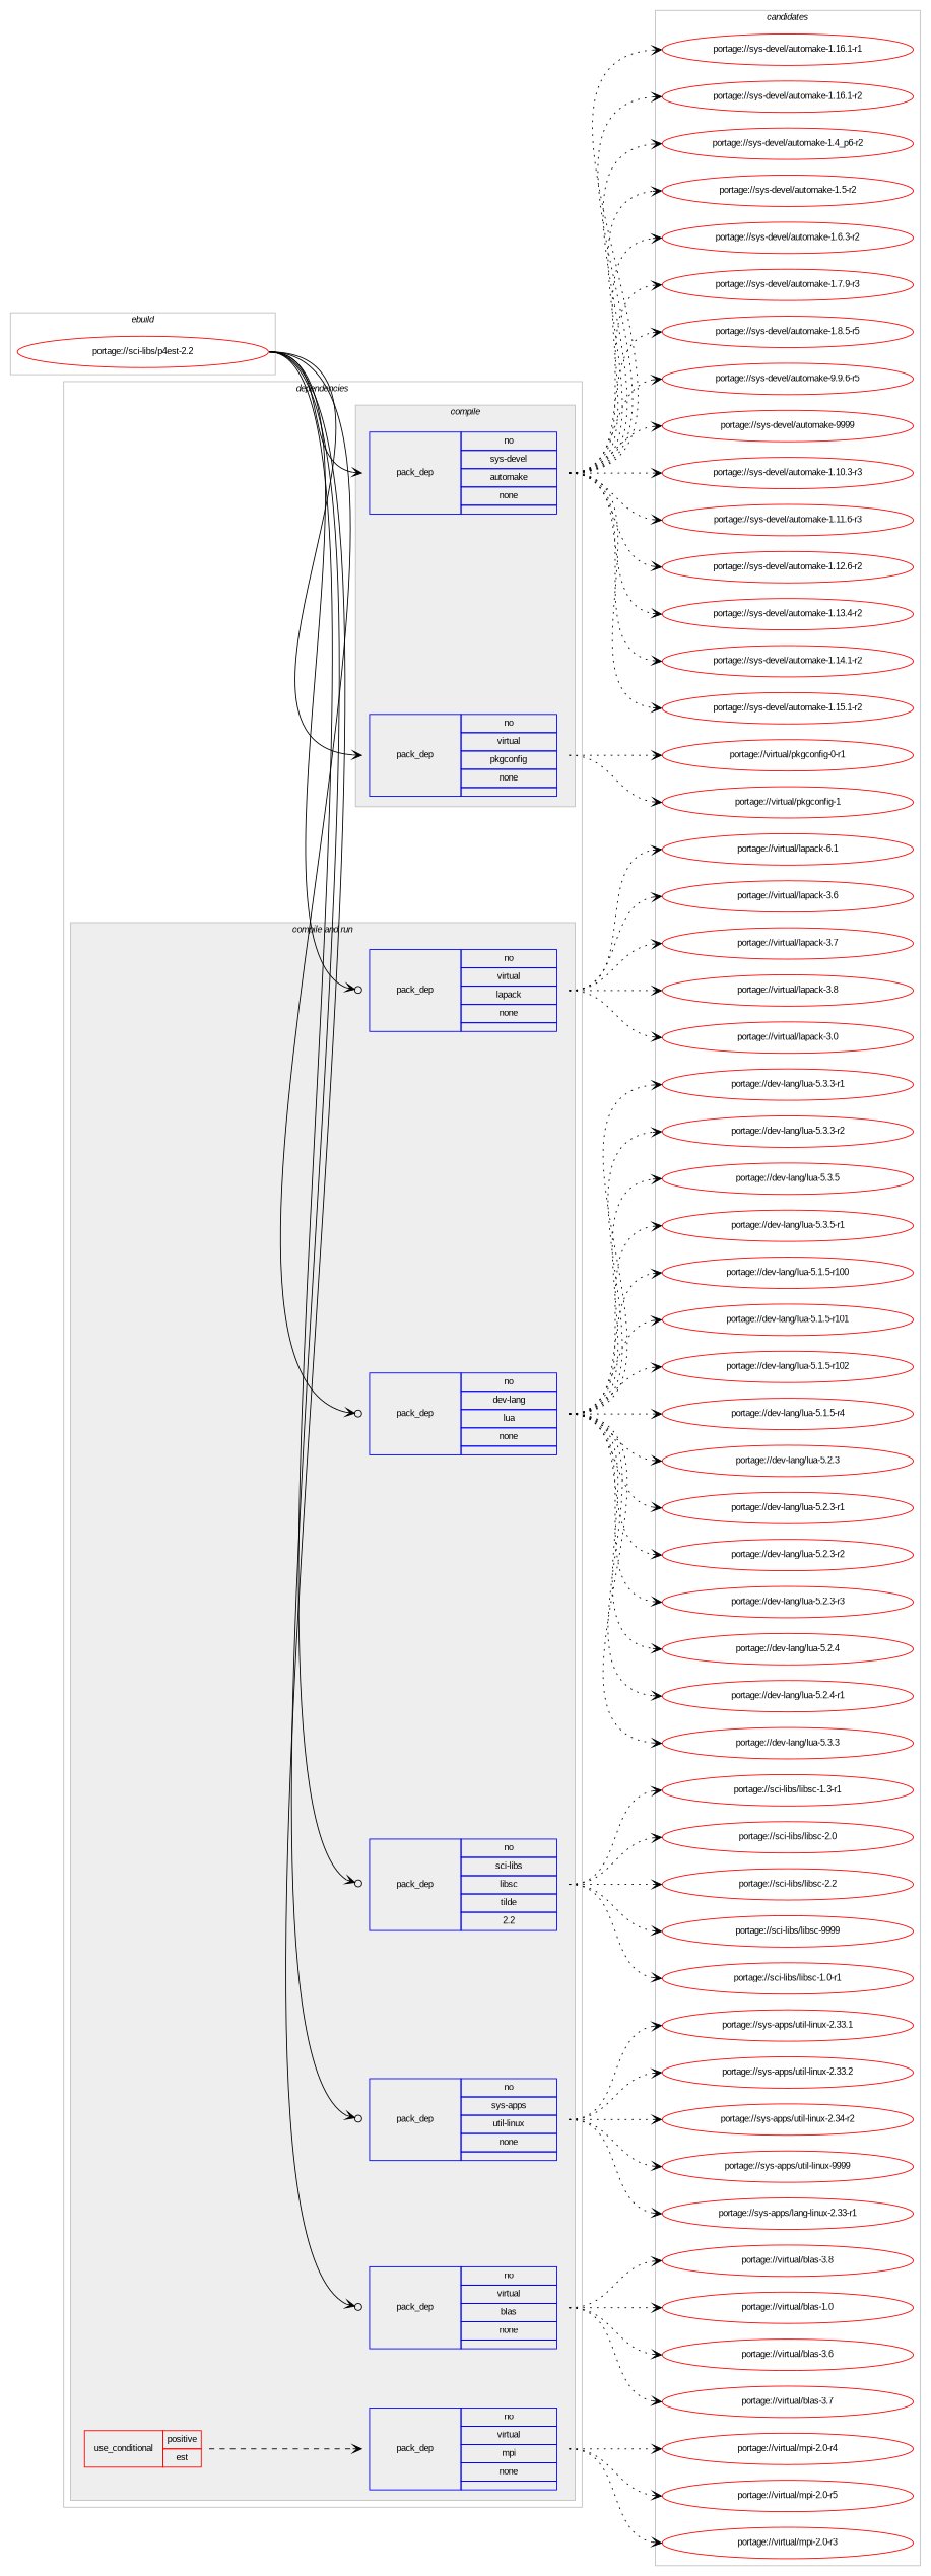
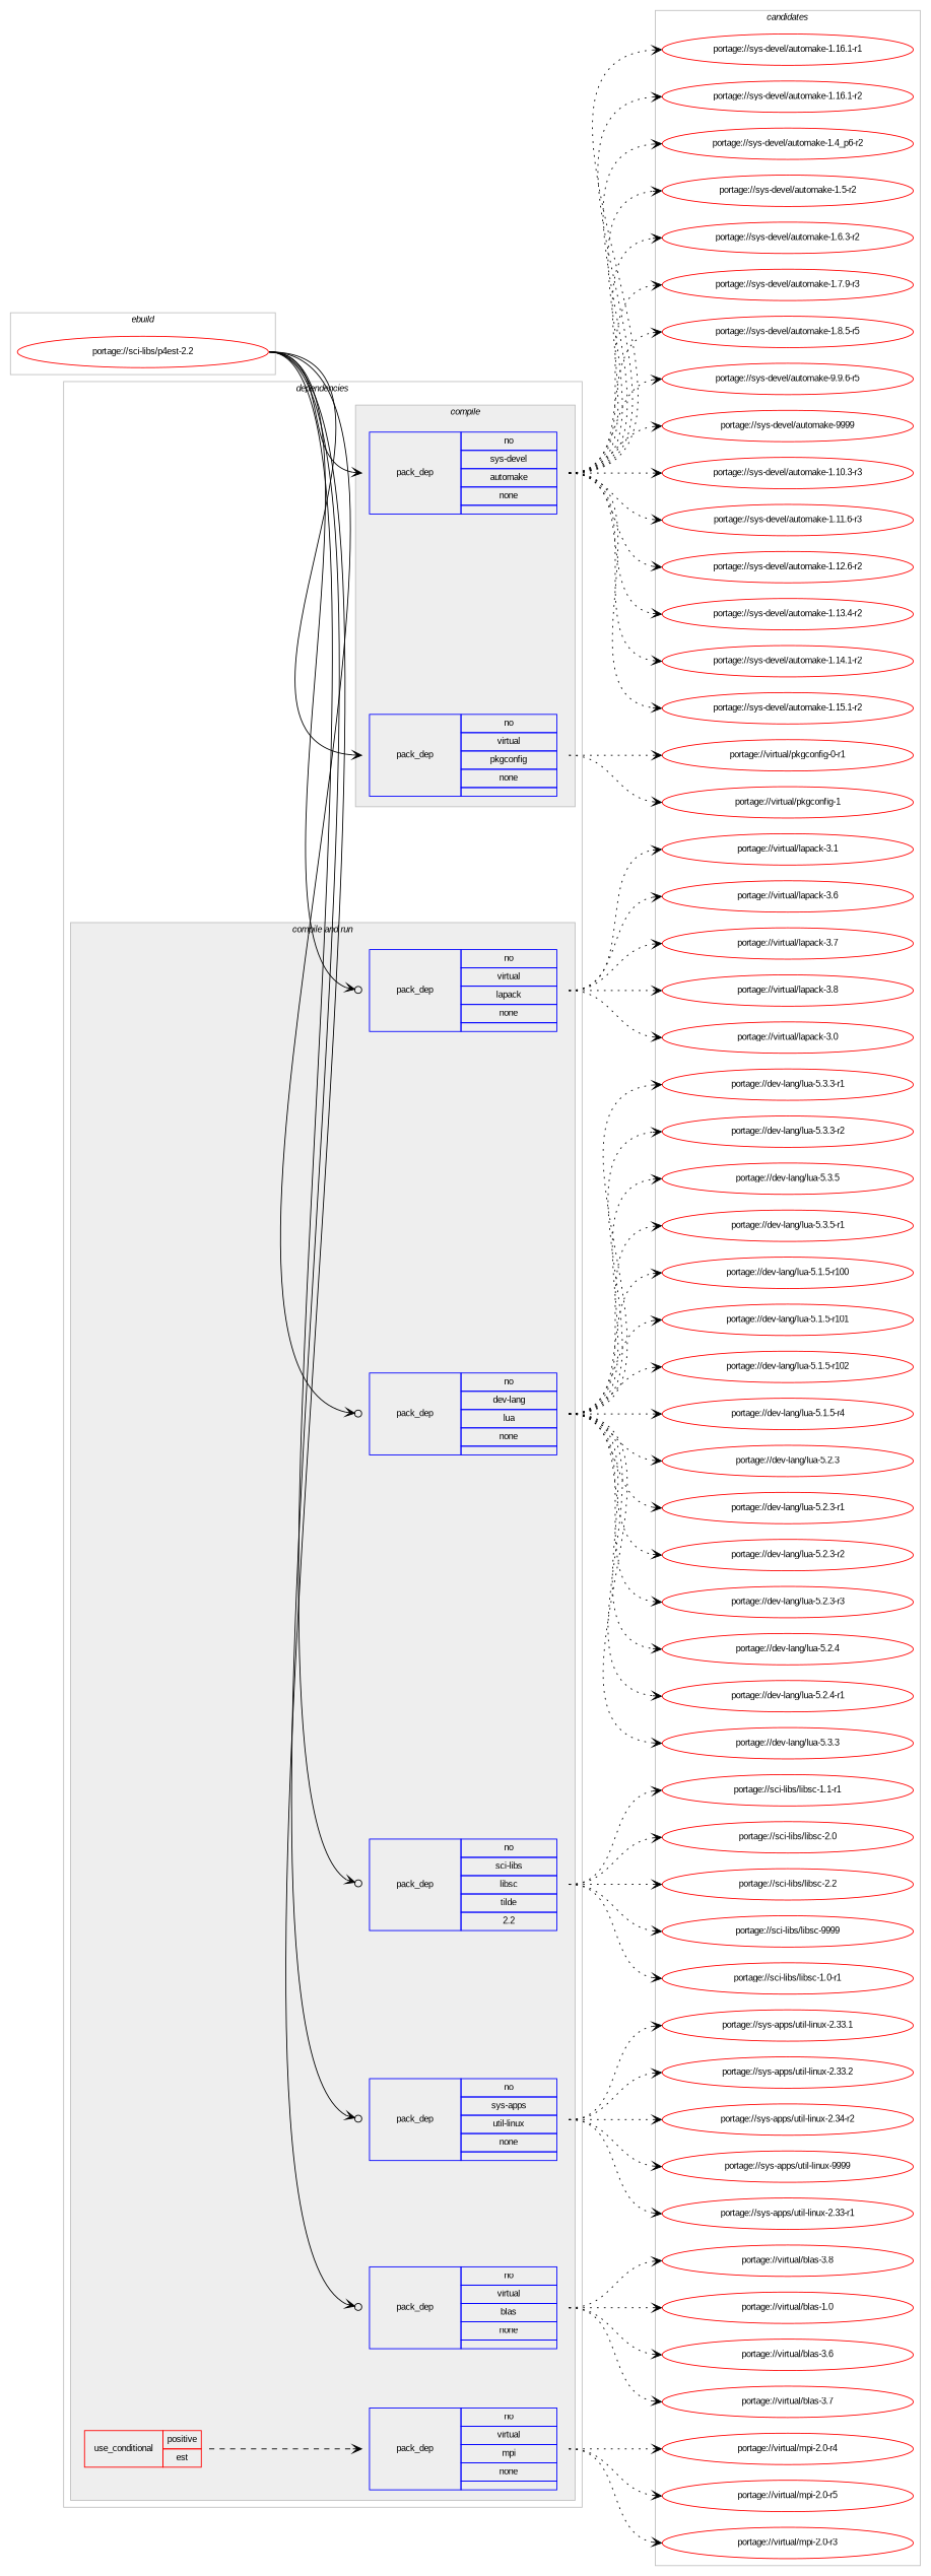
  digraph {
    compound=true
    concentrate=true
    fontname="Liberation Sans"
    fontsize=10
    newrank=true
    rankdir=LR
    ranksep=1.5
    node [color=red fontname="Liberation Sans" fontsize=10]
    edge [arrowhead=vee fontname="Liberation Sans" headport=w style=dotted tailport=e weight=100]
    n1 [label="portage://sci-libs/p4est-2.2" width=4]
    n2 [color=blue label=<<TABLE BORDER="0" CELLBORDER="1" CELLSPACING="0" CELLPADDING="4" WIDTH="220"><TR><TD ROWSPAN="6" CELLPADDING="30">pack_dep</TD></TR><TR><TD WIDTH="110">no</TD></TR><TR><TD>sys-devel</TD></TR><TR><TD>automake</TD></TR><TR><TD>none</TD></TR><TR><TD></TD></TR></TABLE>> shape=none]
    n3 [color=blue label=<<TABLE BORDER="0" CELLBORDER="1" CELLSPACING="0" CELLPADDING="4" WIDTH="220"><TR><TD ROWSPAN="6" CELLPADDING="30">pack_dep</TD></TR><TR><TD WIDTH="110">no</TD></TR><TR><TD>virtual</TD></TR><TR><TD>pkgconfig</TD></TR><TR><TD>none</TD></TR><TR><TD></TD></TR></TABLE>> shape=none]
    n4 [color=blue label=<<TABLE BORDER="0" CELLBORDER="1" CELLSPACING="0" CELLPADDING="4" WIDTH="220"><TR><TD ROWSPAN="6" CELLPADDING="30">pack_dep</TD></TR><TR><TD WIDTH="110">no</TD></TR><TR><TD>virtual</TD></TR><TR><TD>mpi</TD></TR><TR><TD>none</TD></TR><TR><TD></TD></TR></TABLE>> shape=none]
    n5 [label=<<TABLE BORDER="0" CELLBORDER="1" CELLSPACING="0" CELLPADDING="4"><TR><TD ROWSPAN="3" CELLPADDING="10">use_conditional</TD></TR><TR><TD>positive</TD></TR><TR><TD>est</TD></TR></TABLE>> shape=none]
    n6 [color=blue label=<<TABLE BORDER="0" CELLBORDER="1" CELLSPACING="0" CELLPADDING="4" WIDTH="220"><TR><TD ROWSPAN="6" CELLPADDING="30">pack_dep</TD></TR><TR><TD WIDTH="110">no</TD></TR><TR><TD>dev-lang</TD></TR><TR><TD>lua</TD></TR><TR><TD>none</TD></TR><TR><TD></TD></TR></TABLE>> shape=none]
    n7 [color=blue label=<<TABLE BORDER="0" CELLBORDER="1" CELLSPACING="0" CELLPADDING="4" WIDTH="220"><TR><TD ROWSPAN="6" CELLPADDING="30">pack_dep</TD></TR><TR><TD WIDTH="110">no</TD></TR><TR><TD>sci-libs</TD></TR><TR><TD>libsc</TD></TR><TR><TD>tilde</TD></TR><TR><TD>2.2</TD></TR></TABLE>> shape=none]
    n8 [color=blue label=<<TABLE BORDER="0" CELLBORDER="1" CELLSPACING="0" CELLPADDING="4" WIDTH="220"><TR><TD ROWSPAN="6" CELLPADDING="30">pack_dep</TD></TR><TR><TD WIDTH="110">no</TD></TR><TR><TD>sys-apps</TD></TR><TR><TD>util-linux</TD></TR><TR><TD>none</TD></TR><TR><TD></TD></TR></TABLE>> shape=none]
    n9 [color=blue label=<<TABLE BORDER="0" CELLBORDER="1" CELLSPACING="0" CELLPADDING="4" WIDTH="220"><TR><TD ROWSPAN="6" CELLPADDING="30">pack_dep</TD></TR><TR><TD WIDTH="110">no</TD></TR><TR><TD>virtual</TD></TR><TR><TD>blas</TD></TR><TR><TD>none</TD></TR><TR><TD></TD></TR></TABLE>> shape=none]
    n10 [color=blue label=<<TABLE BORDER="0" CELLBORDER="1" CELLSPACING="0" CELLPADDING="4" WIDTH="220"><TR><TD ROWSPAN="6" CELLPADDING="30">pack_dep</TD></TR><TR><TD WIDTH="110">no</TD></TR><TR><TD>virtual</TD></TR><TR><TD>lapack</TD></TR><TR><TD>none</TD></TR><TR><TD></TD></TR></TABLE>> shape=none]
    n11 [label="portage://sys-devel/automake-1.10.3-r3" width=4]
    n12 [label="portage://sys-devel/automake-1.11.6-r3" width=4]
    n13 [label="portage://sys-devel/automake-1.12.6-r2" width=4]
    n14 [label="portage://sys-devel/automake-1.13.4-r2" width=4]
    n15 [label="portage://sys-devel/automake-1.14.1-r2" width=4]
    n16 [label="portage://sys-devel/automake-1.15.1-r2" width=4]
    n17 [label="portage://sys-devel/automake-1.16.1-r1" width=4]
    n18 [label="portage://sys-devel/automake-1.16.1-r2" width=4]
    n19 [label="portage://sys-devel/automake-1.4_p6-r2" width=4]
    n20 [label="portage://sys-devel/automake-1.5-r2" width=4]
    n21 [label="portage://sys-devel/automake-1.6.3-r2" width=4]
    n22 [label="portage://sys-devel/automake-1.7.9-r3" width=4]
    n23 [label="portage://sys-devel/automake-1.8.5-r5" width=4]
    n24 [label="portage://sys-devel/automake-9.9.6-r5" width=4]
    n25 [label="portage://sys-devel/automake-9999" width=4]
    n26 [label="portage://virtual/pkgconfig-0-r1" width=4]
    n27 [label="portage://virtual/pkgconfig-1" width=4]
    n28 [label="portage://virtual/mpi-2.0-r3" width=4]
    n29 [label="portage://virtual/mpi-2.0-r4" width=4]
    n30 [label="portage://virtual/mpi-2.0-r5" width=4]
    n31 [label="portage://dev-lang/lua-5.1.5-r100" width=4]
    n32 [label="portage://dev-lang/lua-5.1.5-r101" width=4]
    n33 [label="portage://dev-lang/lua-5.1.5-r102" width=4]
    n34 [label="portage://dev-lang/lua-5.1.5-r4" width=4]
    n35 [label="portage://dev-lang/lua-5.2.3" width=4]
    n36 [label="portage://dev-lang/lua-5.2.3-r1" width=4]
    n37 [label="portage://dev-lang/lua-5.2.3-r2" width=4]
    n38 [label="portage://dev-lang/lua-5.2.3-r3" width=4]
    n39 [label="portage://dev-lang/lua-5.2.4" width=4]
    n40 [label="portage://dev-lang/lua-5.2.4-r1" width=4]
    n41 [label="portage://dev-lang/lua-5.3.3" width=4]
    n42 [label="portage://dev-lang/lua-5.3.3-r1" width=4]
    n43 [label="portage://dev-lang/lua-5.3.3-r2" width=4]
    n44 [label="portage://dev-lang/lua-5.3.5" width=4]
    n45 [label="portage://dev-lang/lua-5.3.5-r1" width=4]
    n46 [label="portage://sci-libs/libsc-1.0-r1" width=4]
-   n47 [label="portage://sci-libs/libsc-1.3-r1" width=4]
+   n47 [label="portage://sci-libs/libsc-1.1-r1" width=4]
    n48 [label="portage://sci-libs/libsc-2.0" width=4]
    n49 [label="portage://sci-libs/libsc-2.2" width=4]
    n50 [label="portage://sci-libs/libsc-9999" width=4]
-   n51 [label="portage://sys-apps/lang-linux-2.33-r1" width=4]
+   n51 [label="portage://sys-apps/util-linux-2.33-r1" width=4]
    n52 [label="portage://sys-apps/util-linux-2.33.1" width=4]
    n53 [label="portage://sys-apps/util-linux-2.33.2" width=4]
    n54 [label="portage://sys-apps/util-linux-2.34-r2" width=4]
    n55 [label="portage://sys-apps/util-linux-9999" width=4]
    n56 [label="portage://virtual/blas-1.0" width=4]
    n57 [label="portage://virtual/blas-3.6" width=4]
    n58 [label="portage://virtual/blas-3.7" width=4]
    n59 [label="portage://virtual/blas-3.8" width=4]
    n60 [label="portage://virtual/lapack-3.0" width=4]
-   n61 [label="portage://virtual/lapack-6.1" width=4]
+   n61 [label="portage://virtual/lapack-3.1" width=4]
    n62 [label="portage://virtual/lapack-3.6" width=4]
    n63 [label="portage://virtual/lapack-3.7" width=4]
    n64 [label="portage://virtual/lapack-3.8" width=4]
    subgraph cluster_1 {
      color=gray
      label=<<i>ebuild</i>>
      rank=same
      n1
    }
    subgraph cluster_2 {
      color=gray
      label=<<i>dependencies</i>>
      subgraph cluster_3 {
        color=gray
        fillcolor="#eeeeee"
        label=<<i>compile</i>>
        style=filled
        subgraph sub_4 {
          color=gray
          fillcolor="#eeeeee"
          label=<<i>compile</i>>
          style=filled
          n2
        }
        subgraph sub_5 {
          color=gray
          fillcolor="#eeeeee"
          label=<<i>compile</i>>
          style=filled
          n3
        }
      }
      subgraph cluster_6 {
        color=gray
        fillcolor="#eeeeee"
        label=<<i>compile and run</i>>
        style=filled
        subgraph sub_7 {
          color=gray
          fillcolor="#eeeeee"
          label=<<i>compile and run</i>>
          style=filled
          n5
          subgraph sub_8 {
            color=gray
            fillcolor="#eeeeee"
            label=<<i>compile and run</i>>
            style=filled
            n4
          }
        }
        subgraph sub_9 {
          color=gray
          fillcolor="#eeeeee"
          label=<<i>compile and run</i>>
          style=filled
          n6
        }
        subgraph sub_10 {
          color=gray
          fillcolor="#eeeeee"
          label=<<i>compile and run</i>>
          style=filled
          n7
        }
        subgraph sub_11 {
          color=gray
          fillcolor="#eeeeee"
          label=<<i>compile and run</i>>
          style=filled
          n8
        }
        subgraph sub_12 {
          color=gray
          fillcolor="#eeeeee"
          label=<<i>compile and run</i>>
          style=filled
          n9
        }
        subgraph sub_13 {
          color=gray
          fillcolor="#eeeeee"
          label=<<i>compile and run</i>>
          style=filled
          n10
        }
      }
      subgraph cluster_14 {
        color=gray
        fillcolor="#eeeeee"
        label=<<i>run</i>>
        style=filled
      }
    }
    subgraph cluster_15 {
      color=gray
      label=<<i>candidates</i>>
      rank=same
      subgraph sub_16 {
        color=black
        label=<<i>candidates</i>>
        nodesep=1
        rank=same
        n11
        n12
        n13
        n14
        n15
        n16
        n17
        n18
        n19
        n20
        n21
        n22
        n23
        n24
        n25
      }
      subgraph sub_17 {
        color=black
        label=<<i>candidates</i>>
        nodesep=1
        rank=same
        n26
        n27
      }
      subgraph sub_18 {
        color=black
        label=<<i>candidates</i>>
        nodesep=1
        rank=same
        n28
        n29
        n30
      }
      subgraph sub_19 {
        color=black
        label=<<i>candidates</i>>
        nodesep=1
        rank=same
        n31
        n32
        n33
        n34
        n35
        n36
        n37
        n38
        n39
        n40
        n41
        n42
        n43
        n44
        n45
      }
      subgraph sub_20 {
        color=black
        label=<<i>candidates</i>>
        nodesep=1
        rank=same
        n46
        n47
        n48
        n49
        n50
      }
      subgraph sub_21 {
        color=black
        label=<<i>candidates</i>>
        nodesep=1
        rank=same
        n51
        n52
        n53
        n54
        n55
      }
      subgraph sub_22 {
        color=black
        label=<<i>candidates</i>>
        nodesep=1
        rank=same
        n56
        n57
        n58
        n59
      }
      subgraph sub_23 {
        color=black
        label=<<i>candidates</i>>
        nodesep=1
        rank=same
        n60
        n61
        n62
        n63
        n64
      }
    }
    n1 -> n2 [style=solid weight=20]
    n1 -> n3 [style=solid weight=20]
    n1 -> n6 [arrowhead=odotvee style=solid weight=20]
    n1 -> n7 [arrowhead=odotvee style=solid weight=20]
    n1 -> n8 [arrowhead=odotvee style=solid weight=20]
    n1 -> n9 [arrowhead=odotvee style=solid weight=20]
    n1 -> n10 [arrowhead=odotvee style=solid weight=20]
    n2 -> n11
    n2 -> n12
    n2 -> n13
    n2 -> n14
    n2 -> n15
    n2 -> n16
    n2 -> n17
    n2 -> n18
    n2 -> n19
    n2 -> n20
    n2 -> n21
    n2 -> n22
    n2 -> n23
    n2 -> n24
    n2 -> n25
    n3 -> n26
    n3 -> n27
    n4 -> n28
    n4 -> n29
    n4 -> n30
    n5 -> n4 [style=dashed weight=20]
    n6 -> n31
    n6 -> n32
    n6 -> n33
    n6 -> n34
    n6 -> n35
    n6 -> n36
    n6 -> n37
    n6 -> n38
    n6 -> n39
    n6 -> n40
    n6 -> n41
    n6 -> n42
    n6 -> n43
    n6 -> n44
    n6 -> n45
    n7 -> n46
    n7 -> n47
    n7 -> n48
    n7 -> n49
    n7 -> n50
    n8 -> n51
    n8 -> n52
    n8 -> n53
    n8 -> n54
    n8 -> n55
    n9 -> n56
    n9 -> n57
    n9 -> n58
    n9 -> n59
    n10 -> n60
    n10 -> n61
    n10 -> n62
    n10 -> n63
    n10 -> n64
  }
